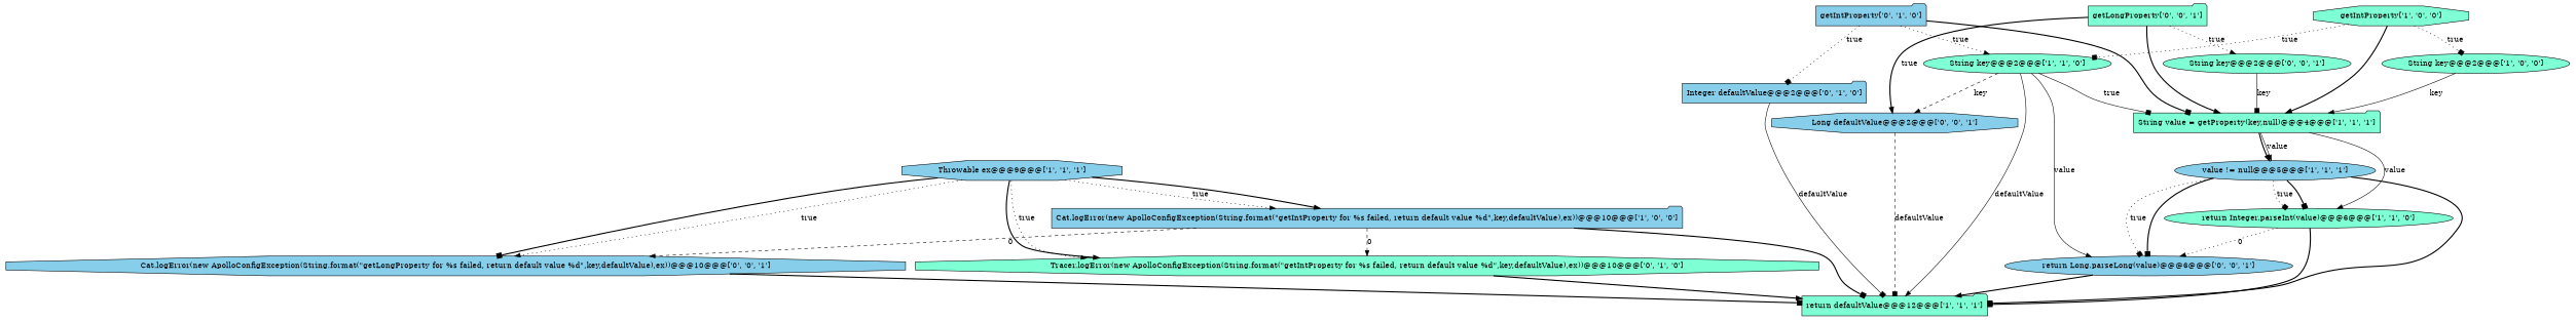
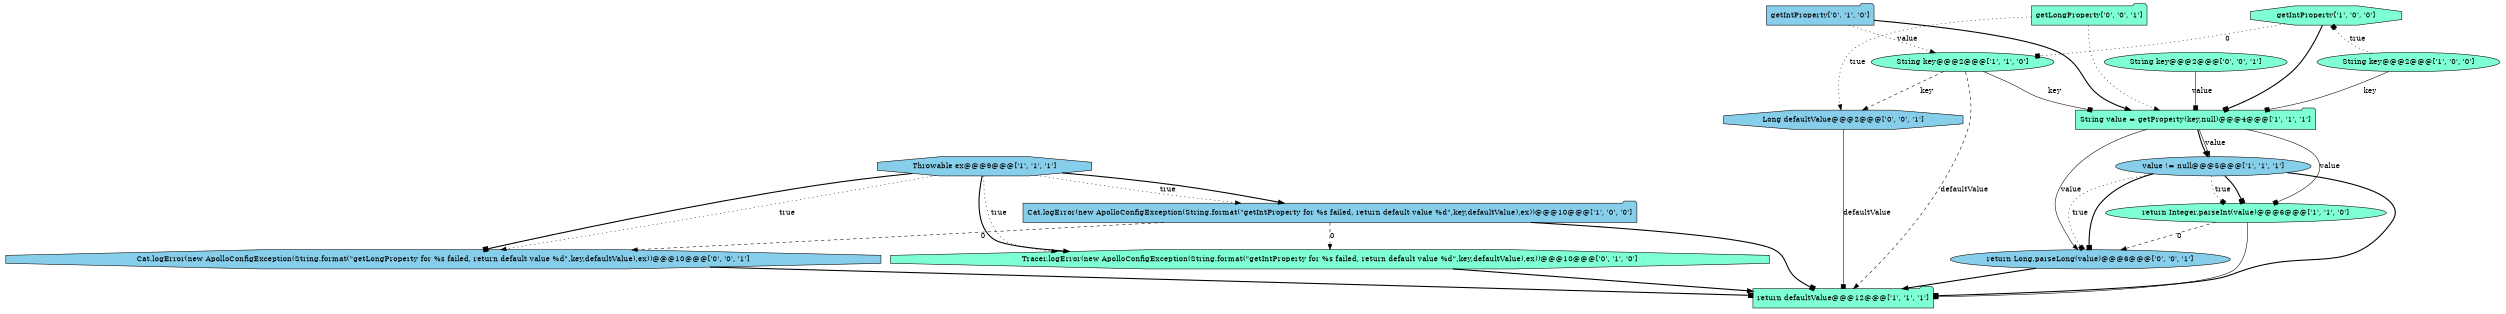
  digraph {
    fontname="DejaVu Serif"
    node [fillcolor=aquamarine fontname="DejaVu Serif" shape=folder style=filled]
    edge [arrowhead=normal fontname="DejaVu Serif" style=bold]
    n1 [fillcolor=skyblue label="Throwable ex@@@9@@@['1', '1', '1']" shape=octagon]
    n2 [fillcolor=skyblue label="Cat.logError(new ApolloConfigException(String.format(\"getLongProperty for %s failed, return default value %d\",key,defaultValue),ex))@@@10@@@['0', '0', '1']" shape=octagon]
    n3 [label="Tracer.logError(new ApolloConfigException(String.format(\"getIntProperty for %s failed, return default value %d\",key,defaultValue),ex))@@@10@@@['0', '1', '0']" shape=octagon]
    n4 [fillcolor=skyblue label="Cat.logError(new ApolloConfigException(String.format(\"getIntProperty for %s failed, return default value %d\",key,defaultValue),ex))@@@10@@@['1', '0', '0']"]
    n5 [label="return defaultValue@@@12@@@['1', '1', '1']"]
    n6 [fillcolor=skyblue label="return Long.parseLong(value)@@@6@@@['0', '0', '1']" shape=ellipse]
    n7 [label="getIntProperty['1', '0', '0']" shape=octagon]
    n8 [label="String key@@@2@@@['1', '1', '0']" shape=ellipse]
    n9 [label="String value = getProperty(key,null)@@@4@@@['1', '1', '1']"]
    n10 [label="String key@@@2@@@['1', '0', '0']" shape=ellipse]
    n11 [fillcolor=skyblue label="Long defaultValue@@@2@@@['0', '0', '1']" shape=octagon]
    n12 [fillcolor=skyblue label="value != null@@@5@@@['1', '1', '1']" shape=ellipse]
    n13 [label="return Integer.parseInt(value)@@@6@@@['1', '1', '0']" shape=ellipse]
    n14 [fillcolor=skyblue label="getIntProperty['0', '1', '0']"]
-   n15 [fillcolor=skyblue label="Integer defaultValue@@@2@@@['0', '1', '0']"]
    n16 [label="String key@@@2@@@['0', '0', '1']" shape=ellipse]
    n17 [label="getLongProperty['0', '0', '1']"]
    n1 -> n2 [arrowhead=box]
    n1 -> n2 [label=true style=dotted]
    n1 -> n3 [label=true style=dotted]
    n1 -> n3
    n1 -> n4
    n1 -> n4 [label=true style=dotted]
    n2 -> n5 [arrowhead=box]
    n3 -> n5
    n4 -> n2 [label=0 style=dashed]
    n4 -> n3 [label=0 style=dashed]
    n4 -> n5 [arrowhead=box]
    n6 -> n5
-   n7 -> n8 [arrowhead=box label=true style=dotted]
-   n7 -> n9
-   n7 -> n10 [arrowhead=box label=true style=dotted]
-   n8 -> n5 [label=defaultValue style=solid]
-   n8 -> n9 [arrowhead=box label=true style=solid]
+   n7 -> n8 [arrowhead=box label=0 style=dotted]
+   n7 -> n9 [arrowhead=box]
+   n10 -> n7 [arrowhead=box label=true style=dotted]
+   n8 -> n5 [label=defaultValue style=dashed]
+   n8 -> n9 [arrowhead=box label=key style=solid]
    n8 -> n11 [label=key style=dashed]
-   n8 -> n6 [label=value style=solid]
+   n9 -> n6 [label=value style=solid]
    n9 -> n12 [label=value style=solid]
    n9 -> n12
-   n9 -> n13 [label=value style=solid]
-   n10 -> n9 [label=key style=solid]
-   n11 -> n5 [arrowhead=box label=defaultValue style=dashed]
+   n9 -> n13 [arrowhead=box label=value style=solid]
+   n10 -> n9 [arrowhead=box label=key style=solid]
+   n11 -> n5 [arrowhead=box label=defaultValue style=solid]
    n12 -> n5 [arrowhead=box]
    n12 -> n6 [arrowhead=box]
    n12 -> n6 [arrowhead=box label=true style=dotted]
    n12 -> n13 [arrowhead=box]
    n12 -> n13 [arrowhead=box label=true style=dotted]
-   n13 -> n5 [arrowhead=box]
-   n13 -> n6 [label=0 style=dotted]
-   n14 -> n8 [label=true style=dotted]
-   n14 -> n9 [arrowhead=box]
-   n14 -> n15 [arrowhead=box label=true style=dotted]
-   n15 -> n5 [arrowhead=box label=defaultValue style=solid]
-   n16 -> n9 [arrowhead=box label=key style=solid]
-   n17 -> n9
-   n17 -> n11 [label=true]
-   n17 -> n16 [label=true style=dotted]
+   n13 -> n5 [arrowhead=box style=solid]
+   n13 -> n6 [label=0 style=dashed]
+   n14 -> n8 [label=value style=dotted]
+   n14 -> n9
+   n16 -> n9 [arrowhead=box label=value style=solid]
+   n17 -> n9 [style=dotted]
+   n17 -> n11 [label=true style=dotted]
  }
